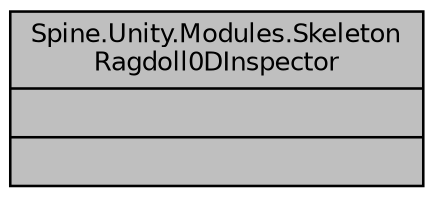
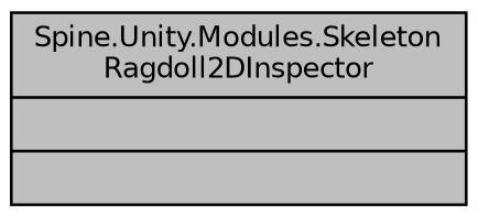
  digraph {
-   n1 [color=black fillcolor=grey75 fontcolor=black fontname=Helvetica fontsize=10 height=0.2 label="{Spine.Unity.Modules.Skeleton\lRagdoll0DInspector\n||}" shape=record style=filled width=0.4]
+   n1 [color=black fillcolor=grey75 fontcolor=black fontname=Helvetica fontsize=10 height=0.2 label="{Spine.Unity.Modules.Skeleton\lRagdoll2DInspector\n||}" shape=record style=filled width=0.4]
  }
